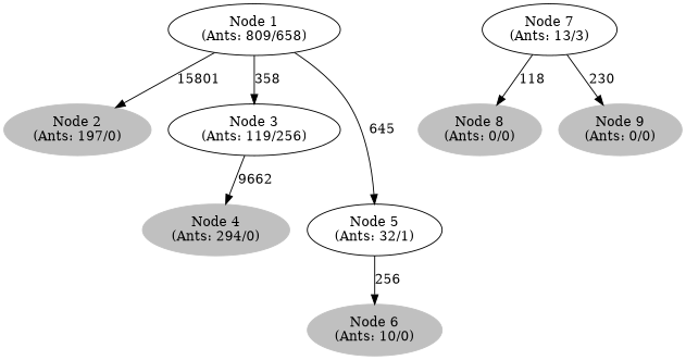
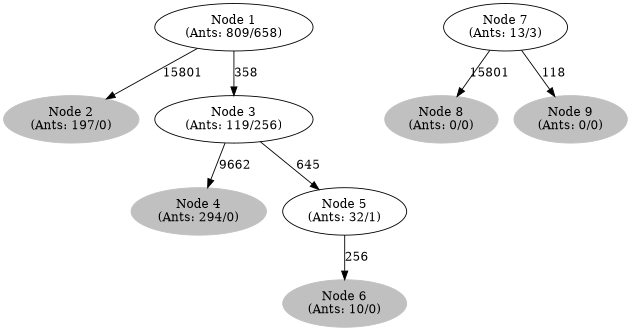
  digraph {
    node [color=gray style=filled]
    "Node 1\n(Ants: 809/658)" [color="" style=""]
    "Node 2\n(Ants: 197/0)"
    "Node 3\n(Ants: 119/256)" [color="" style=""]
    "Node 4\n(Ants: 294/0)"
    "Node 5\n(Ants: 32/1)" [color="" style=""]
    "Node 6\n(Ants: 10/0)"
    "Node 7\n(Ants: 13/3)" [color="" style=""]
    "Node 8\n(Ants: 0/0)"
    "Node 9\n(Ants: 0/0)"
    "Node 1\n(Ants: 809/658)" -> "Node 2\n(Ants: 197/0)" [label=15801]
    "Node 1\n(Ants: 809/658)" -> "Node 3\n(Ants: 119/256)" [label=358]
    "Node 3\n(Ants: 119/256)" -> "Node 4\n(Ants: 294/0)" [label=9662]
-   "Node 1\n(Ants: 809/658)" -> "Node 5\n(Ants: 32/1)" [label=645]
+   "Node 3\n(Ants: 119/256)" -> "Node 5\n(Ants: 32/1)" [label=645]
    "Node 5\n(Ants: 32/1)" -> "Node 6\n(Ants: 10/0)" [label=256]
-   "Node 7\n(Ants: 13/3)" -> "Node 8\n(Ants: 0/0)" [label=118]
-   "Node 7\n(Ants: 13/3)" -> "Node 9\n(Ants: 0/0)" [label=230]
+   "Node 7\n(Ants: 13/3)" -> "Node 8\n(Ants: 0/0)" [label=15801]
+   "Node 7\n(Ants: 13/3)" -> "Node 9\n(Ants: 0/0)" [label=118]
  }
